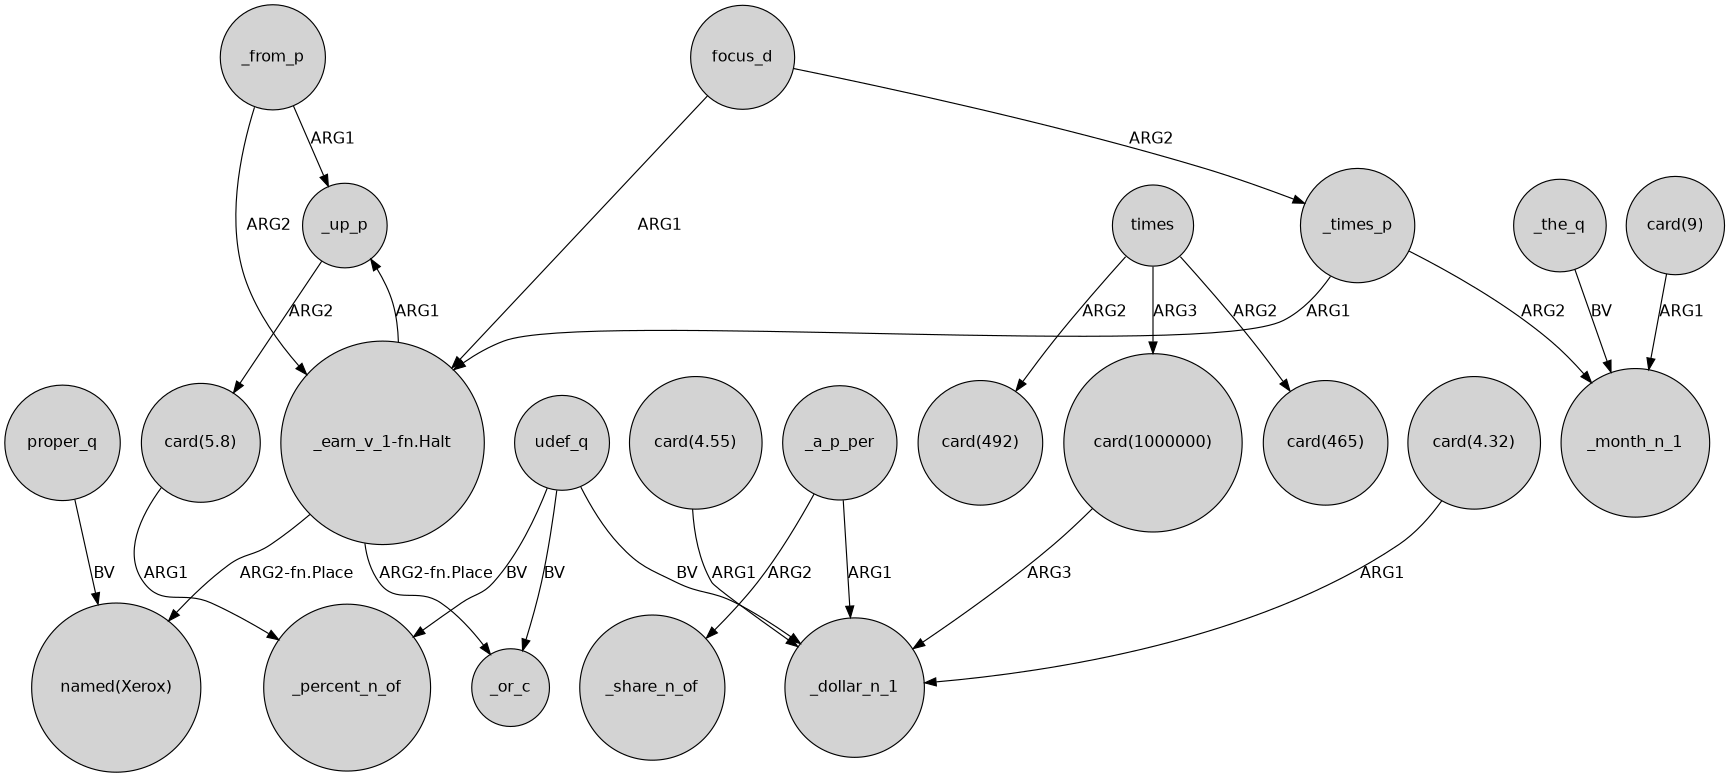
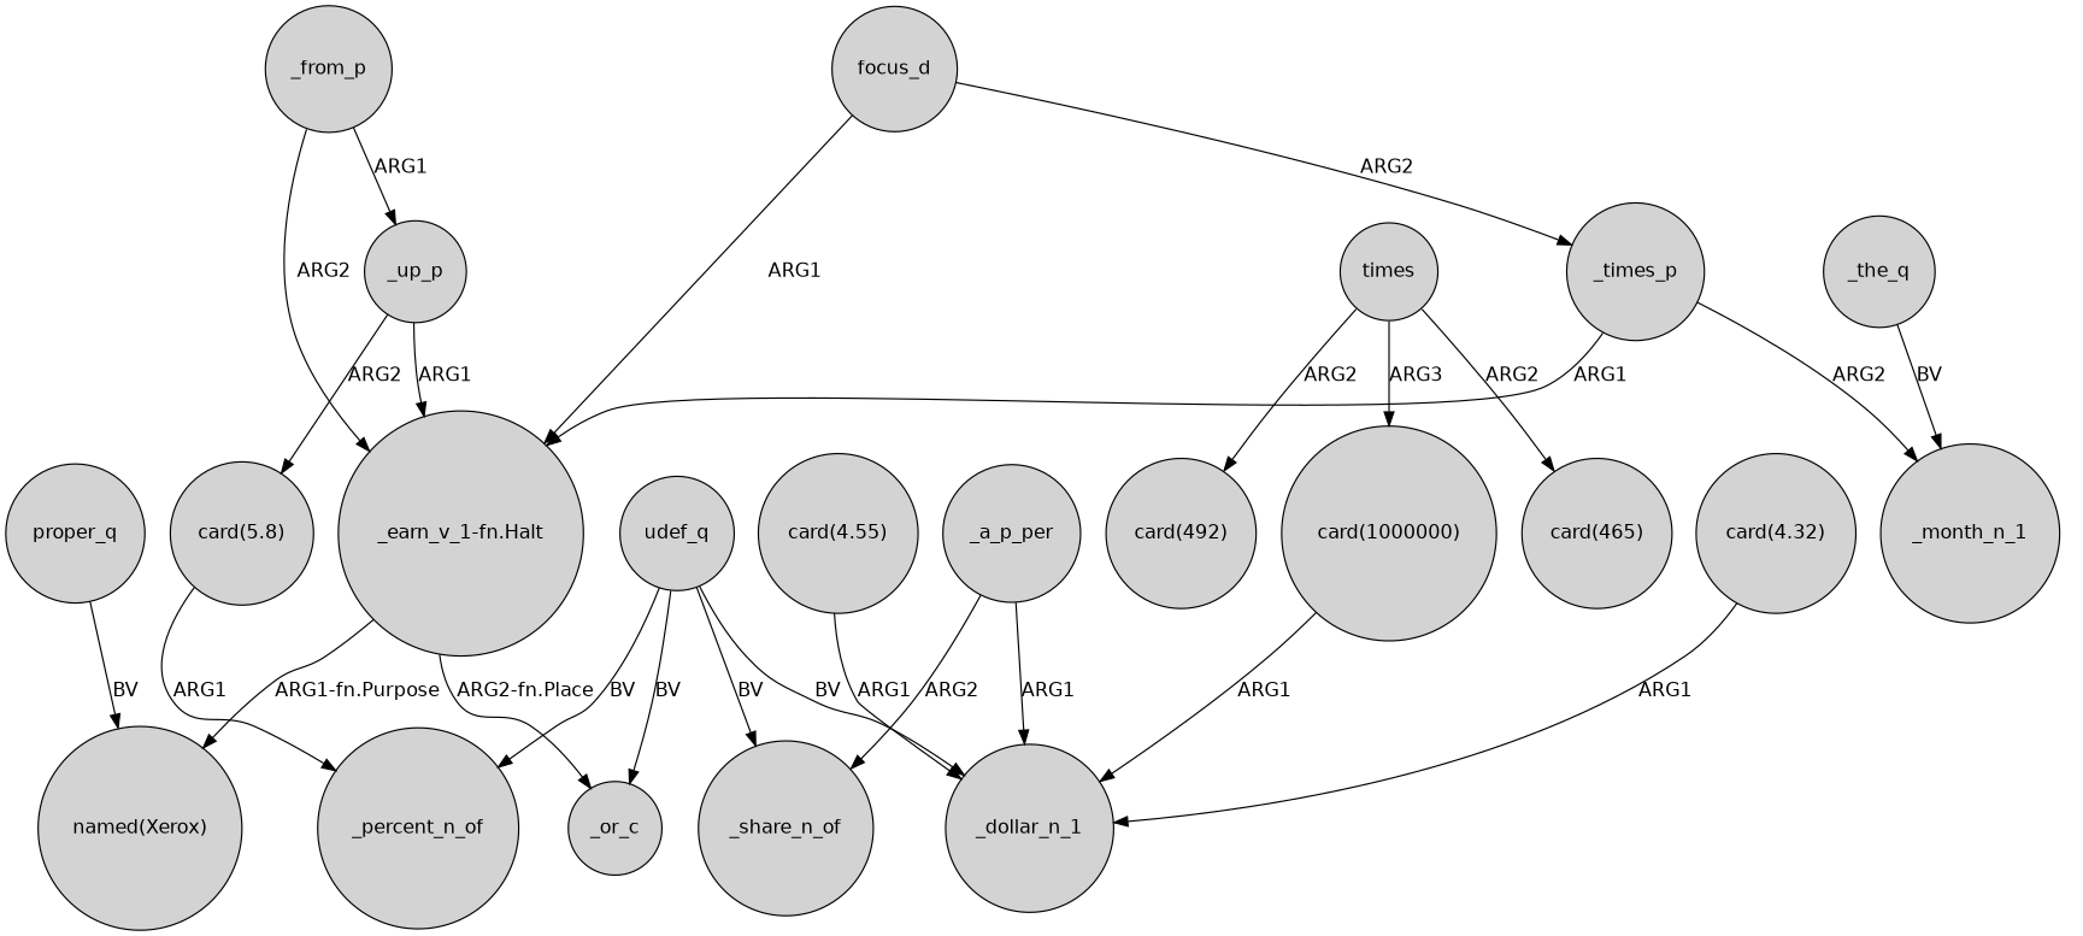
  digraph {
    fontname="DejaVu Sans"
    node [fontname="DejaVu Sans" shape=circle style=filled]
    edge [fontname="DejaVu Sans"]
    _up_p
    "_earn_v_1-fn.Halt"
    "card(5.8)"
    "named(Xerox)"
    _or_c
    _the_q
    _month_n_1
    _percent_n_of
    focus_d
    n10 [label=_times_p]
    proper_q
    times
    "card(1000000)"
    "card(465)"
    "card(492)"
    _dollar_n_1
    udef_q
    _share_n_of
    _a_p_per
    "card(4.55)"
    _from_p
-   "card(9)"
    "card(4.32)"
-   "_earn_v_1-fn.Halt" -> _up_p [label=ARG1]
+   _up_p -> "_earn_v_1-fn.Halt" [label=ARG1]
    _up_p -> "card(5.8)" [label=ARG2]
-   "_earn_v_1-fn.Halt" -> "named(Xerox)" [label="ARG2-fn.Place"]
+   "_earn_v_1-fn.Halt" -> "named(Xerox)" [label="ARG1-fn.Purpose"]
    "_earn_v_1-fn.Halt" -> _or_c [label="ARG2-fn.Place"]
    "card(5.8)" -> _percent_n_of [label=ARG1]
    _the_q -> _month_n_1 [label=BV]
    focus_d -> "_earn_v_1-fn.Halt" [label=ARG1]
    focus_d -> n10 [label=ARG2]
    n10 -> "_earn_v_1-fn.Halt" [label=ARG1]
    n10 -> _month_n_1 [label=ARG2]
    proper_q -> "named(Xerox)" [label=BV]
    times -> "card(1000000)" [label=ARG3]
    times -> "card(465)" [label=ARG2]
    times -> "card(492)" [label=ARG2]
-   "card(1000000)" -> _dollar_n_1 [label=ARG3]
+   "card(1000000)" -> _dollar_n_1 [label=ARG1]
    udef_q -> _or_c [label=BV]
    udef_q -> _percent_n_of [label=BV]
    udef_q -> _dollar_n_1 [label=BV]
+   udef_q -> _share_n_of [label=BV]
    _a_p_per -> _dollar_n_1 [label=ARG1]
    _a_p_per -> _share_n_of [label=ARG2]
    "card(4.55)" -> _dollar_n_1 [label=ARG1]
    _from_p -> _up_p [label=ARG1]
    _from_p -> "_earn_v_1-fn.Halt" [label=ARG2]
-   "card(9)" -> _month_n_1 [label=ARG1]
    "card(4.32)" -> _dollar_n_1 [label=ARG1]
  }
